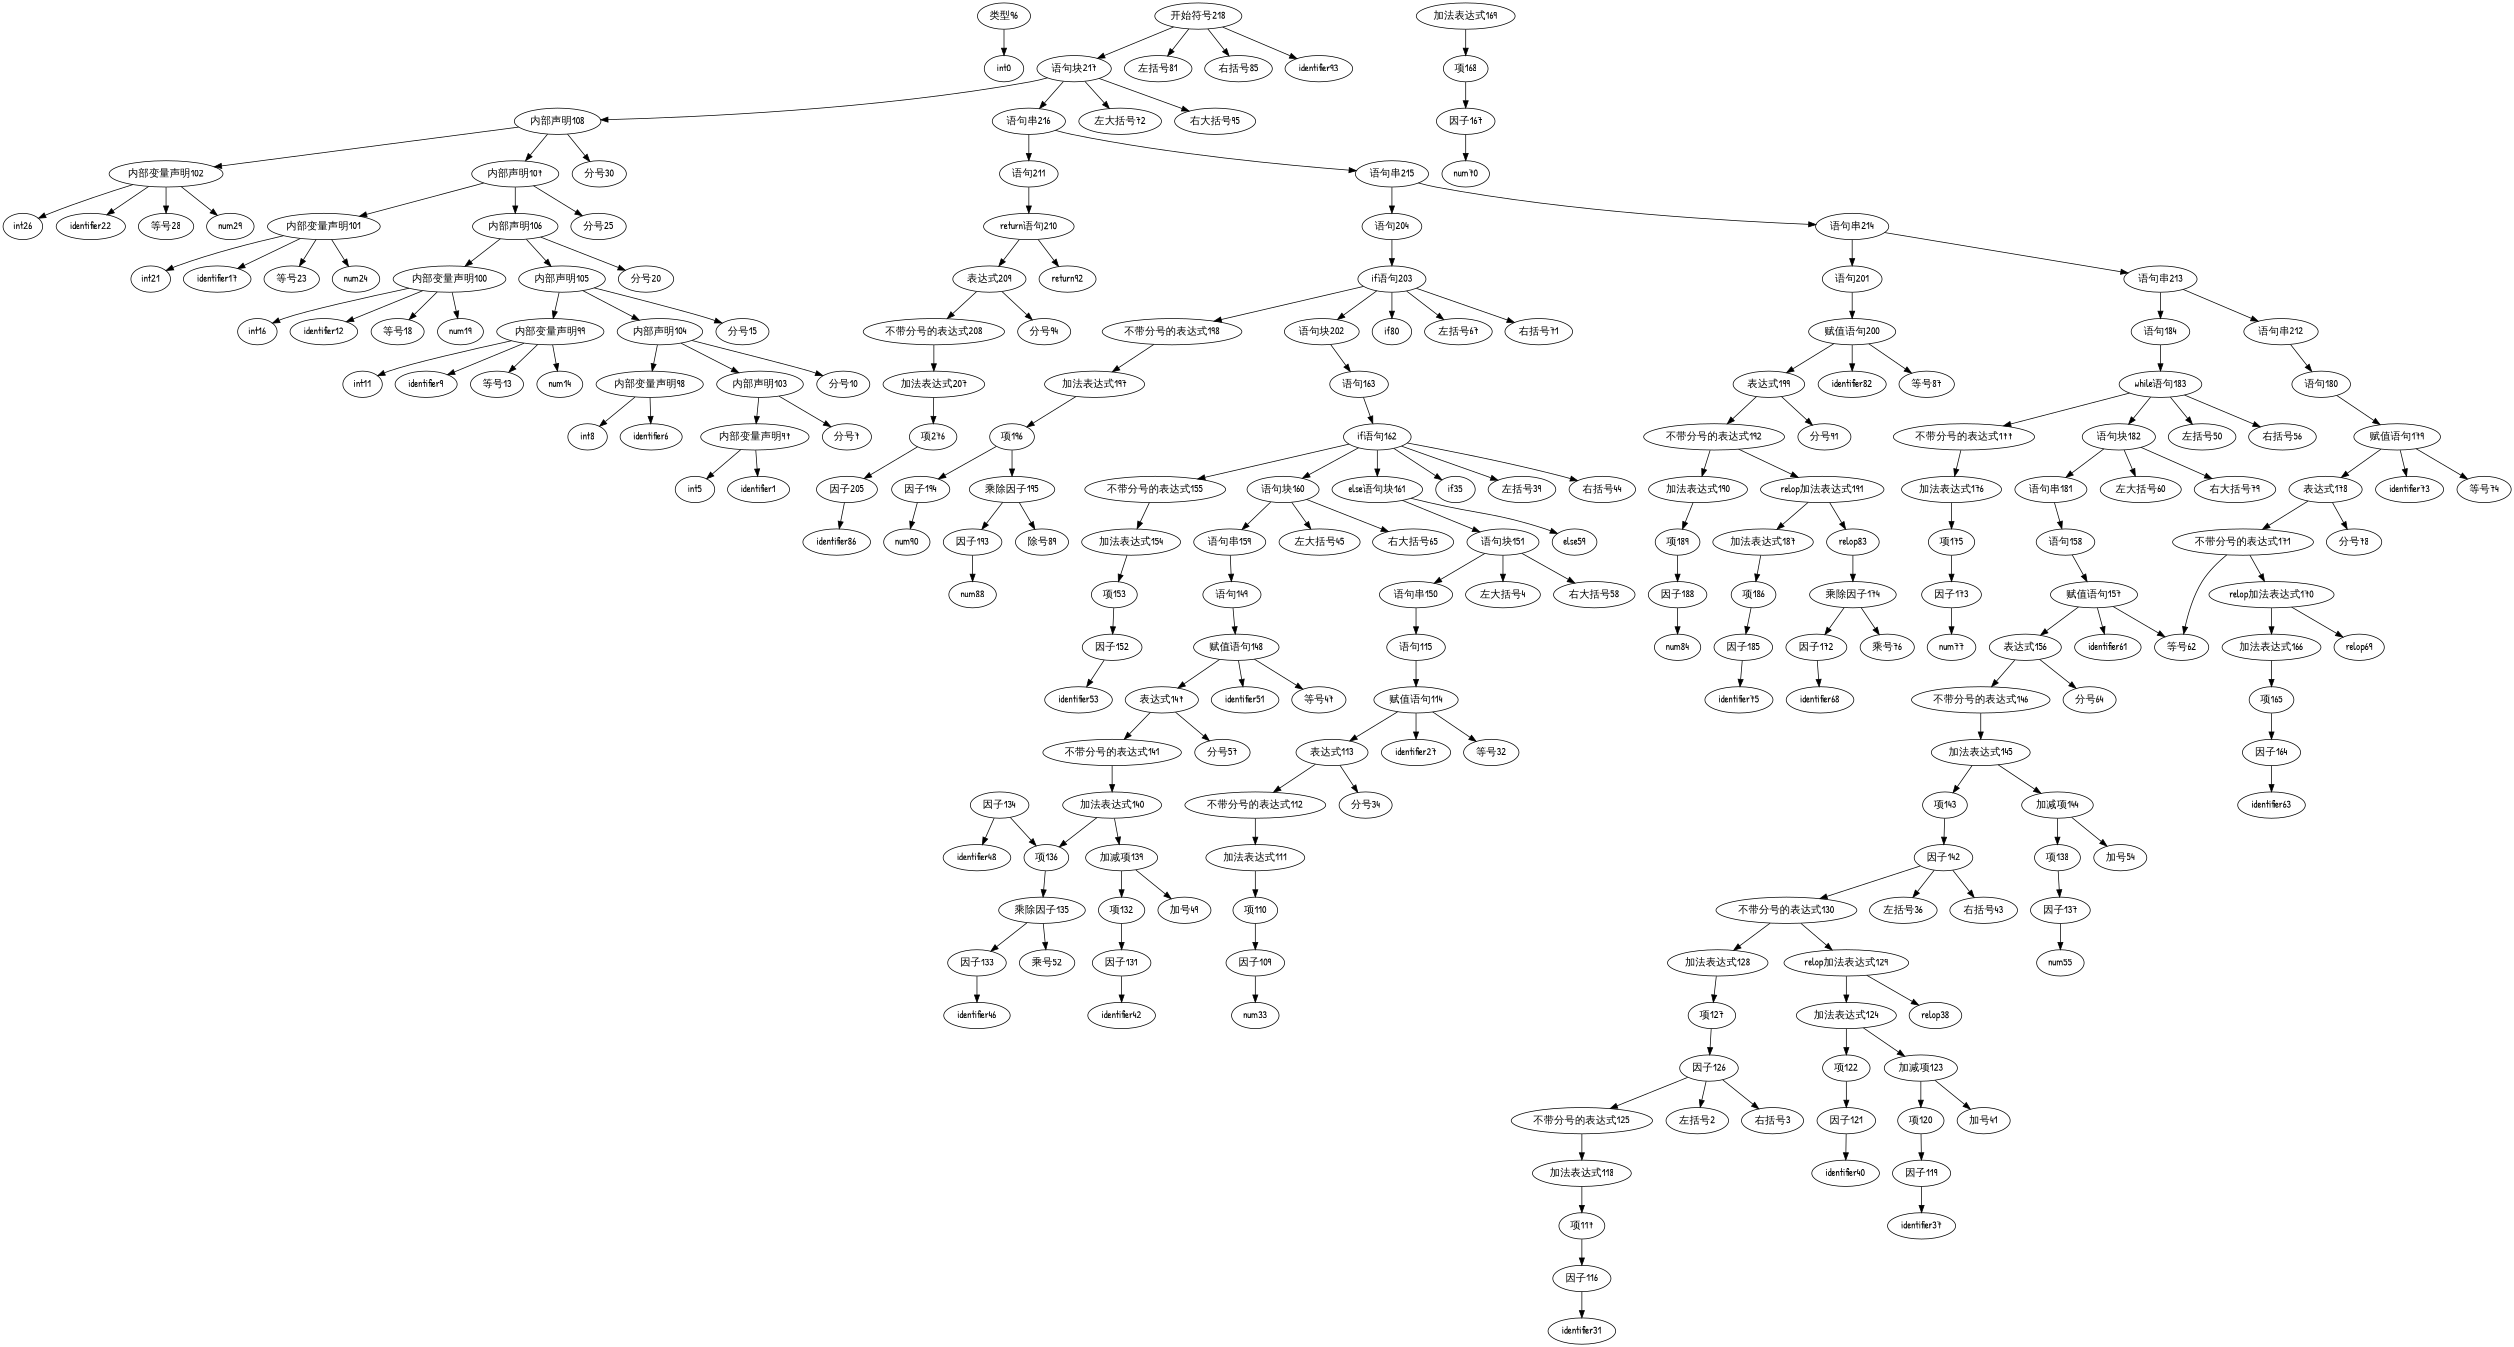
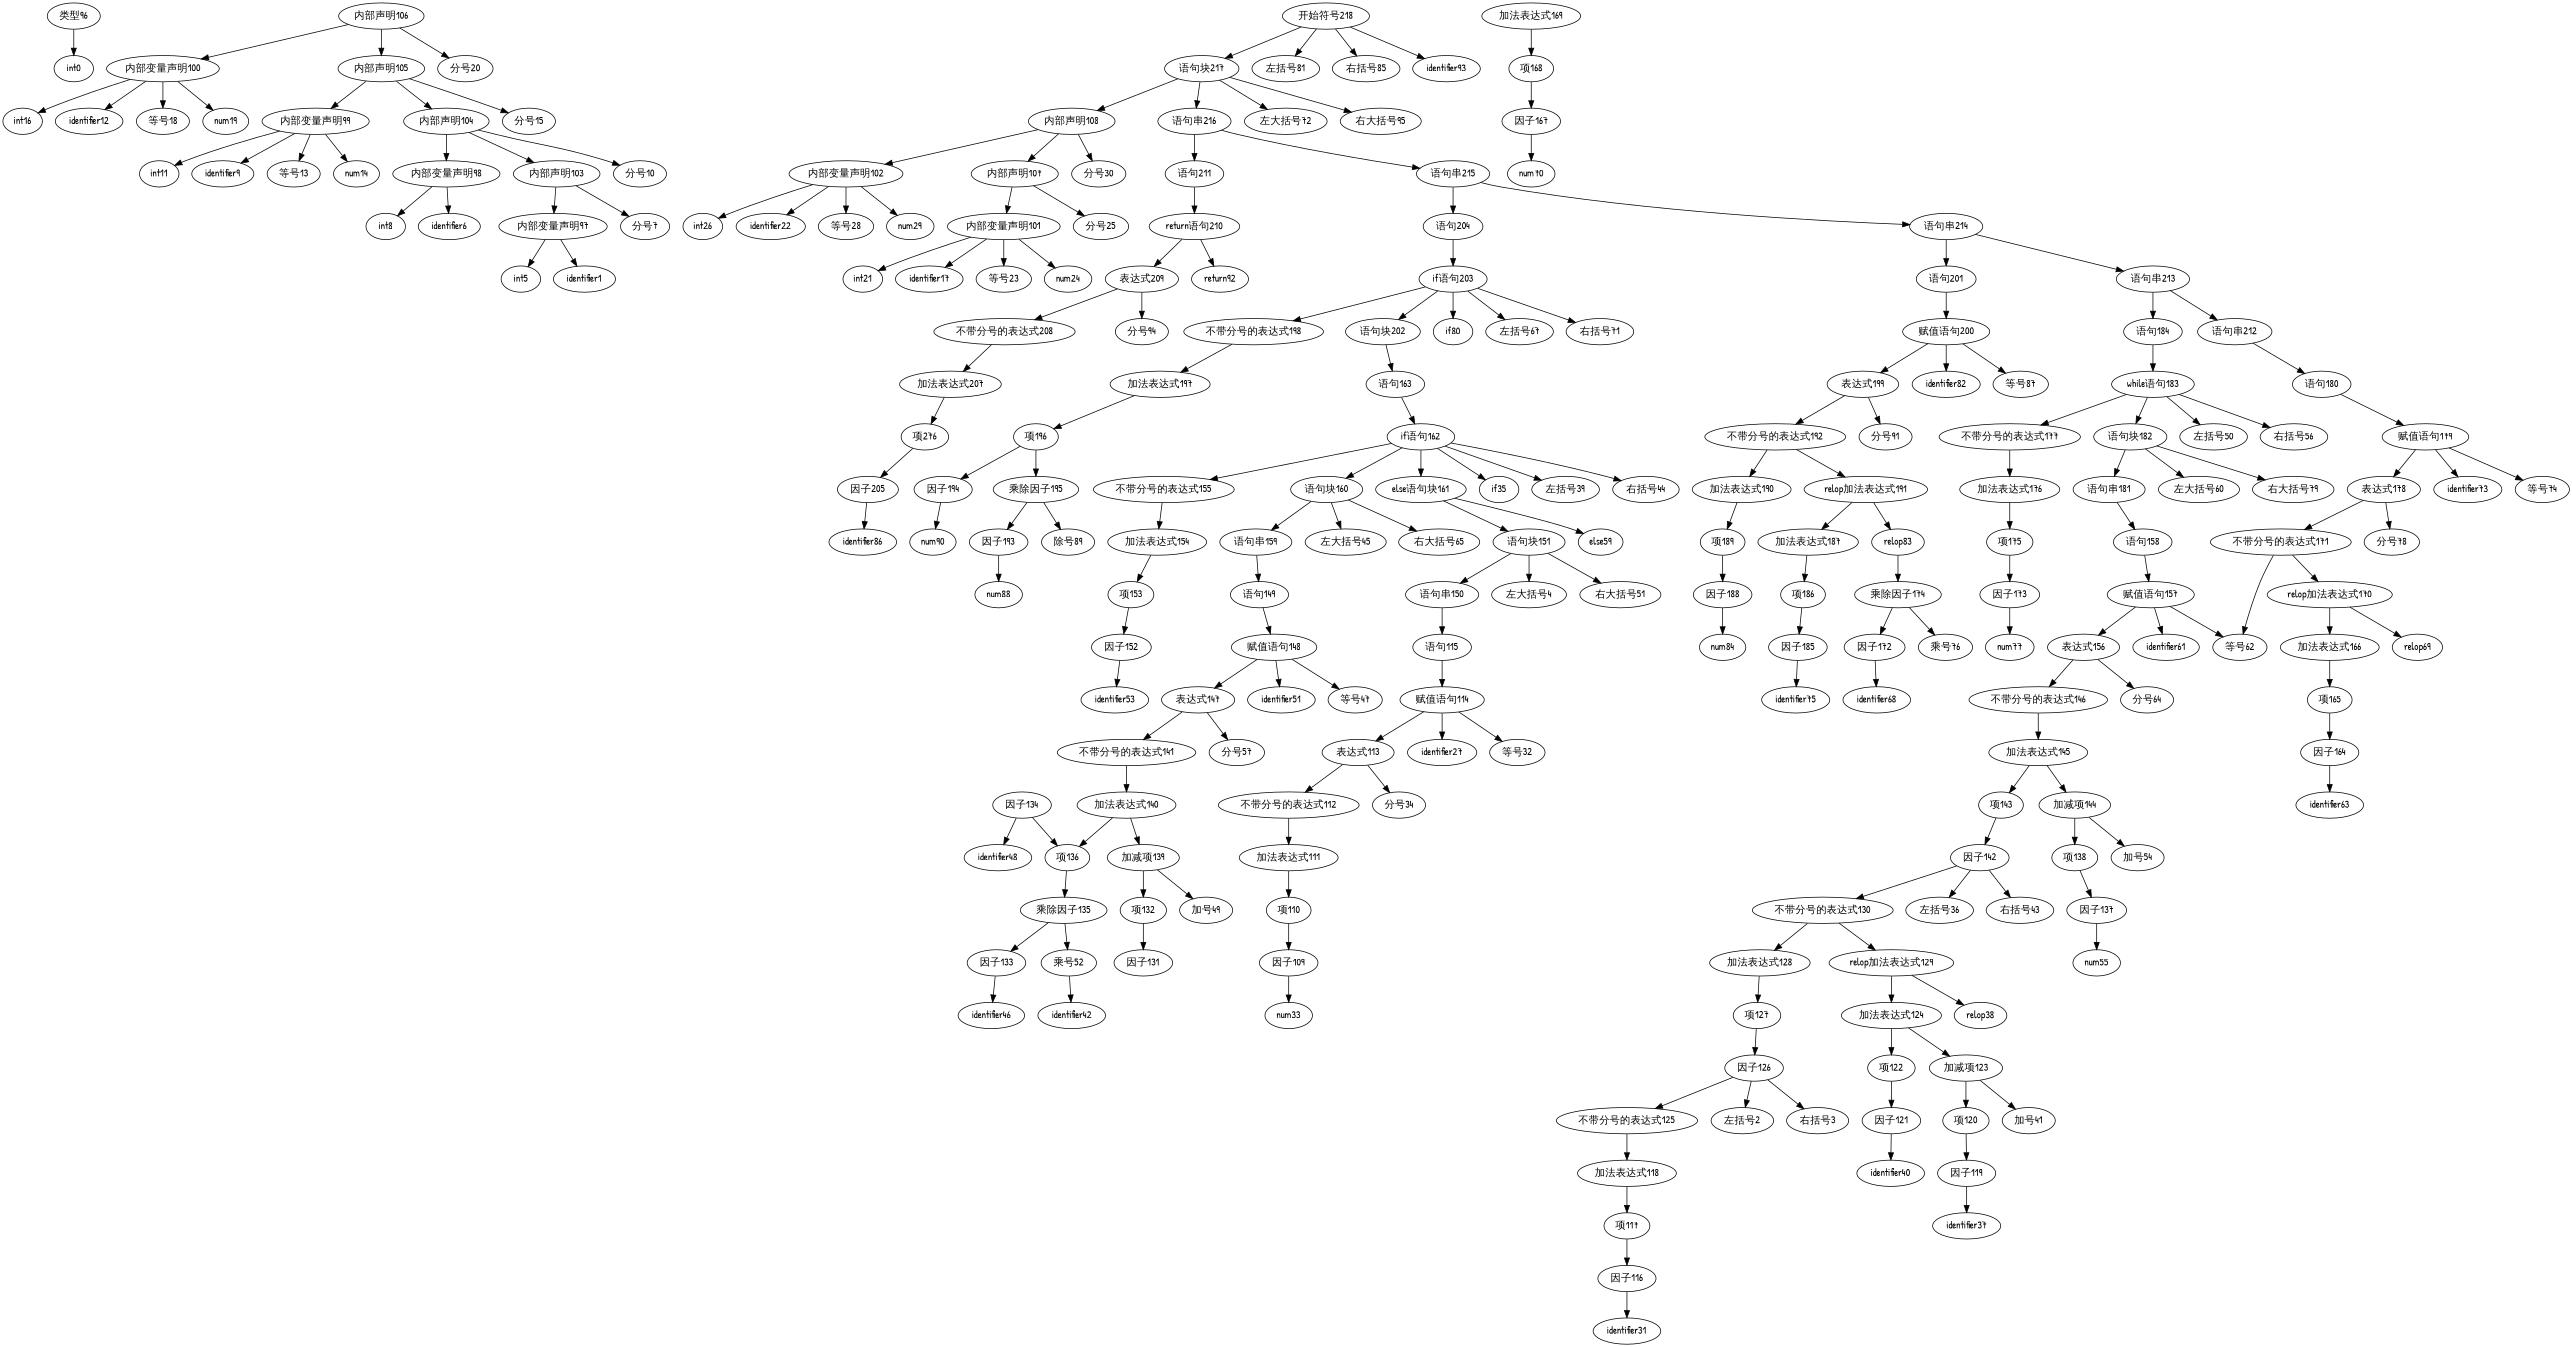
  digraph {
    fontname="Patrick Hand"
    node [fontname="Patrick Hand"]
    edge [fontname="Patrick Hand"]
    "类型96"
    int0
    "内部变量声明97"
    int5
    identifier1
    "内部变量声明98"
    int8
    identifier6
    "内部变量声明99"
    int11
    identifier9
    "等号13"
    num14
    "内部变量声明100"
    int16
    identifier12
    "等号18"
    num19
    "内部变量声明101"
    int21
    identifier17
    "等号23"
    num24
    "内部变量声明102"
    int26
    identifier22
    "等号28"
    num29
    "内部声明103"
    "分号7"
    "内部声明104"
    "分号10"
    "内部声明105"
    "分号15"
    "内部声明106"
    "分号20"
    "内部声明107"
    "分号25"
    "内部声明108"
    "分号30"
    "因子109"
    num33
    "项110"
    "加法表达式111"
    "不带分号的表达式112"
    "表达式113"
    "分号34"
    "赋值语句114"
    identifier27
    "等号32"
    "语句115"
    "因子116"
    identifier31
    "项117"
    "加法表达式118"
    "因子119"
    identifier37
    "项120"
    "因子121"
    identifier40
    "项122"
    "加减项123"
    "加号41"
    "加法表达式124"
    "不带分号的表达式125"
    "因子126"
    "左括号2"
    "右括号3"
    "项127"
    "加法表达式128"
    "relop加法表达式129"
    relop38
    "不带分号的表达式130"
    "因子131"
    identifier42
    "项132"
    "因子133"
    identifier46
    "因子134"
    identifier48
    "项136"
    "乘除因子135"
    "乘号52"
    "因子137"
    num55
    "项138"
    "加减项139"
    "加号49"
    "加法表达式140"
    "不带分号的表达式141"
    "因子142"
    "左括号36"
    "右括号43"
    "项143"
    "加减项144"
    "加号54"
    "加法表达式145"
    "不带分号的表达式146"
    "表达式147"
    "分号57"
    "赋值语句148"
    identifier51
    "等号47"
    "语句149"
    "语句串150"
    "语句块151"
    "左大括号4"
-   "右大括号58"
+   "右大括号58" [label="右大括号51"]
    "因子152"
    identifier53
    "项153"
    "加法表达式154"
    "不带分号的表达式155"
    "表达式156"
    "分号64"
    "赋值语句157"
    identifier61
    "等号62"
    "语句158"
    "语句串159"
    "语句块160"
    "左大括号45"
    "右大括号65"
    "else语句块161"
    else59
    "if语句162"
    if35
    "左括号39"
    "右括号44"
    "语句163"
    "因子164"
    identifier63
    "项165"
    "加法表达式166"
    "因子167"
    num70
    "项168"
    "加法表达式169"
    "relop加法表达式170"
    relop69
    "不带分号的表达式171"
    "因子172"
    identifier68
    "因子173"
    num77
    "乘除因子174"
    "乘号76"
    "项175"
    "加法表达式176"
    "不带分号的表达式177"
    "表达式178"
    "分号78"
    "赋值语句179"
    identifier73
    "等号74"
    "语句180"
    "语句串181"
    "语句块182"
    "左大括号60"
    "右大括号79"
    "while语句183"
    "左括号50"
    "右括号56"
    "语句184"
    "因子185"
    identifier75
    "项186"
    "加法表达式187"
    "因子188"
    num84
    "项189"
    "加法表达式190"
    "relop加法表达式191"
    relop83
    "不带分号的表达式192"
    "因子193"
    num88
    "因子194"
    num90
    "乘除因子195"
    "除号89"
    "项196"
    "加法表达式197"
    "不带分号的表达式198"
    "表达式199"
    "分号91"
    "赋值语句200"
    identifier82
    "等号87"
    "语句201"
    "语句块202"
    "if语句203"
    if80
    "左括号67"
    "右括号71"
    "语句204"
    "因子205"
    identifier86
    n199 [label="项276"]
    "加法表达式207"
    "不带分号的表达式208"
    "表达式209"
    "分号94"
    "return语句210"
    return92
    "语句211"
    "语句串212"
    "语句串213"
    "语句串214"
    "语句串215"
    "语句串216"
    "语句块217"
    "左大括号72"
    "右大括号95"
    "开始符号218"
    "左括号81"
    "右括号85"
    identifier93
    "类型96" -> int0
    "内部变量声明97" -> int5
    "内部变量声明97" -> identifier1
    "内部变量声明98" -> int8
    "内部变量声明98" -> identifier6
    "内部变量声明99" -> int11
    "内部变量声明99" -> identifier9
    "内部变量声明99" -> "等号13"
    "内部变量声明99" -> num14
    "内部变量声明100" -> int16
    "内部变量声明100" -> identifier12
    "内部变量声明100" -> "等号18"
    "内部变量声明100" -> num19
    "内部变量声明101" -> int21
    "内部变量声明101" -> identifier17
    "内部变量声明101" -> "等号23"
    "内部变量声明101" -> num24
    "内部变量声明102" -> int26
    "内部变量声明102" -> identifier22
    "内部变量声明102" -> "等号28"
    "内部变量声明102" -> num29
    "内部声明103" -> "内部变量声明97"
    "内部声明103" -> "分号7"
    "内部声明104" -> "内部变量声明98"
    "内部声明104" -> "内部声明103"
    "内部声明104" -> "分号10"
    "内部声明105" -> "内部变量声明99"
    "内部声明105" -> "内部声明104"
    "内部声明105" -> "分号15"
    "内部声明106" -> "内部变量声明100"
    "内部声明106" -> "内部声明105"
    "内部声明106" -> "分号20"
    "内部声明107" -> "内部变量声明101"
-   "内部声明107" -> "内部声明106"
    "内部声明107" -> "分号25"
    "内部声明108" -> "内部变量声明102"
    "内部声明108" -> "内部声明107"
    "内部声明108" -> "分号30"
    "因子109" -> num33
    "项110" -> "因子109"
    "加法表达式111" -> "项110"
    "不带分号的表达式112" -> "加法表达式111"
    "表达式113" -> "不带分号的表达式112"
    "表达式113" -> "分号34"
    "赋值语句114" -> "表达式113"
    "赋值语句114" -> identifier27
    "赋值语句114" -> "等号32"
    "语句115" -> "赋值语句114"
    "因子116" -> identifier31
    "项117" -> "因子116"
    "加法表达式118" -> "项117"
    "因子119" -> identifier37
    "项120" -> "因子119"
    "因子121" -> identifier40
    "项122" -> "因子121"
    "加减项123" -> "项120"
    "加减项123" -> "加号41"
    "加法表达式124" -> "项122"
    "加法表达式124" -> "加减项123"
    "不带分号的表达式125" -> "加法表达式118"
    "因子126" -> "不带分号的表达式125"
    "因子126" -> "左括号2"
    "因子126" -> "右括号3"
    "项127" -> "因子126"
    "加法表达式128" -> "项127"
    "relop加法表达式129" -> "加法表达式124"
    "relop加法表达式129" -> relop38
    "不带分号的表达式130" -> "加法表达式128"
    "不带分号的表达式130" -> "relop加法表达式129"
-   "因子131" -> identifier42
+   "乘号52" -> identifier42
    "项132" -> "因子131"
    "因子133" -> identifier46
    "因子134" -> identifier48
    "因子134" -> "项136"
    "项136" -> "乘除因子135"
    "乘除因子135" -> "因子133"
    "乘除因子135" -> "乘号52"
    "因子137" -> num55
    "项138" -> "因子137"
    "加减项139" -> "项132"
    "加减项139" -> "加号49"
    "加法表达式140" -> "项136"
    "加法表达式140" -> "加减项139"
    "不带分号的表达式141" -> "加法表达式140"
    "因子142" -> "不带分号的表达式130"
    "因子142" -> "左括号36"
    "因子142" -> "右括号43"
    "项143" -> "因子142"
    "加减项144" -> "项138"
    "加减项144" -> "加号54"
    "加法表达式145" -> "项143"
    "加法表达式145" -> "加减项144"
    "不带分号的表达式146" -> "加法表达式145"
    "表达式147" -> "不带分号的表达式141"
    "表达式147" -> "分号57"
    "赋值语句148" -> "表达式147"
    "赋值语句148" -> identifier51
    "赋值语句148" -> "等号47"
    "语句149" -> "赋值语句148"
    "语句串150" -> "语句115"
    "语句块151" -> "语句串150"
    "语句块151" -> "左大括号4"
    "语句块151" -> "右大括号58"
    "因子152" -> identifier53
    "项153" -> "因子152"
    "加法表达式154" -> "项153"
    "不带分号的表达式155" -> "加法表达式154"
    "表达式156" -> "不带分号的表达式146"
    "表达式156" -> "分号64"
    "赋值语句157" -> "表达式156"
    "赋值语句157" -> identifier61
    "赋值语句157" -> "等号62"
    "语句158" -> "赋值语句157"
    "语句串159" -> "语句149"
    "语句块160" -> "语句串159"
    "语句块160" -> "左大括号45"
    "语句块160" -> "右大括号65"
    "else语句块161" -> "语句块151"
    "else语句块161" -> else59
    "if语句162" -> "不带分号的表达式155"
    "if语句162" -> "语句块160"
    "if语句162" -> "else语句块161"
    "if语句162" -> if35
    "if语句162" -> "左括号39"
    "if语句162" -> "右括号44"
    "语句163" -> "if语句162"
    "因子164" -> identifier63
    "项165" -> "因子164"
    "加法表达式166" -> "项165"
    "因子167" -> num70
    "项168" -> "因子167"
    "加法表达式169" -> "项168"
    "relop加法表达式170" -> "加法表达式166"
    "relop加法表达式170" -> relop69
    "不带分号的表达式171" -> "等号62"
    "不带分号的表达式171" -> "relop加法表达式170"
    "因子172" -> identifier68
    "因子173" -> num77
    "乘除因子174" -> "因子172"
    "乘除因子174" -> "乘号76"
    "项175" -> "因子173"
    "加法表达式176" -> "项175"
    "不带分号的表达式177" -> "加法表达式176"
    "表达式178" -> "不带分号的表达式171"
    "表达式178" -> "分号78"
    "赋值语句179" -> "表达式178"
    "赋值语句179" -> identifier73
    "赋值语句179" -> "等号74"
    "语句180" -> "赋值语句179"
    "语句串181" -> "语句158"
    "语句块182" -> "语句串181"
    "语句块182" -> "左大括号60"
    "语句块182" -> "右大括号79"
    "while语句183" -> "不带分号的表达式177"
    "while语句183" -> "语句块182"
    "while语句183" -> "左括号50"
    "while语句183" -> "右括号56"
    "语句184" -> "while语句183"
    "因子185" -> identifier75
    "项186" -> "因子185"
    "加法表达式187" -> "项186"
    "因子188" -> num84
    "项189" -> "因子188"
    "加法表达式190" -> "项189"
    "relop加法表达式191" -> "加法表达式187"
    "relop加法表达式191" -> relop83
    relop83 -> "乘除因子174"
    "不带分号的表达式192" -> "加法表达式190"
    "不带分号的表达式192" -> "relop加法表达式191"
    "因子193" -> num88
    "因子194" -> num90
    "乘除因子195" -> "因子193"
    "乘除因子195" -> "除号89"
    "项196" -> "因子194"
    "项196" -> "乘除因子195"
    "加法表达式197" -> "项196"
    "不带分号的表达式198" -> "加法表达式197"
    "表达式199" -> "不带分号的表达式192"
    "表达式199" -> "分号91"
    "赋值语句200" -> "表达式199"
    "赋值语句200" -> identifier82
    "赋值语句200" -> "等号87"
    "语句201" -> "赋值语句200"
    "语句块202" -> "语句163"
    "if语句203" -> "不带分号的表达式198"
    "if语句203" -> "语句块202"
    "if语句203" -> if80
    "if语句203" -> "左括号67"
    "if语句203" -> "右括号71"
    "语句204" -> "if语句203"
    "因子205" -> identifier86
    n199 -> "因子205"
    "加法表达式207" -> n199
    "不带分号的表达式208" -> "加法表达式207"
    "表达式209" -> "不带分号的表达式208"
    "表达式209" -> "分号94"
    "return语句210" -> "表达式209"
    "return语句210" -> return92
    "语句211" -> "return语句210"
    "语句串212" -> "语句180"
    "语句串213" -> "语句184"
    "语句串213" -> "语句串212"
    "语句串214" -> "语句201"
    "语句串214" -> "语句串213"
    "语句串215" -> "语句204"
    "语句串215" -> "语句串214"
    "语句串216" -> "语句211"
    "语句串216" -> "语句串215"
    "语句块217" -> "内部声明108"
    "语句块217" -> "语句串216"
    "语句块217" -> "左大括号72"
    "语句块217" -> "右大括号95"
    "开始符号218" -> "语句块217"
    "开始符号218" -> "左括号81"
    "开始符号218" -> "右括号85"
    "开始符号218" -> identifier93
  }
